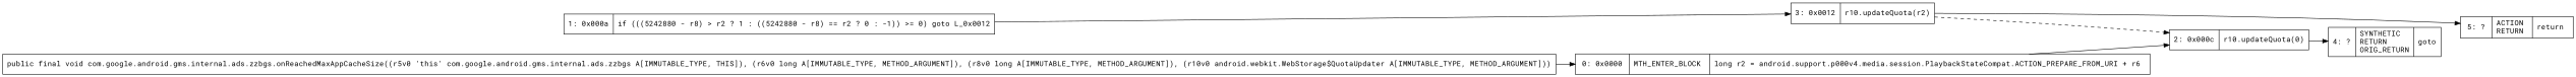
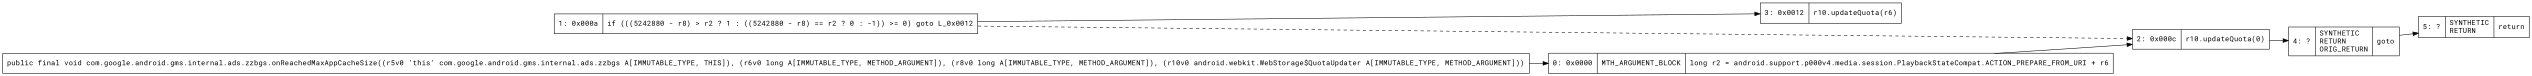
  digraph {
    fontname="Roboto Mono"
    rankdir=LR
    node [fontname="Roboto Mono" shape=record]
    edge [fontname="Roboto Mono"]
-   n1 [label="{0\:\ 0x0000|MTH_ENTER_BLOCK\l|long r2 = android.support.p000v4.media.session.PlaybackStateCompat.ACTION_PREPARE_FROM_URI + r6\l}"]
+   n1 [label="{0\:\ 0x0000|MTH_ARGUMENT_BLOCK\l|long r2 = android.support.p000v4.media.session.PlaybackStateCompat.ACTION_PREPARE_FROM_URI + r6\l}"]
    n2 [label="{2\:\ 0x000c|r10.updateQuota(0)\l}"]
    n3 [label="{1\:\ 0x000a|if (((5242880 \- r8) \> r2 ? 1 : ((5242880 \- r8) == r2 ? 0 : \-1)) \>= 0) goto L_0x0012\l}"]
-   n4 [label="{3\:\ 0x0012|r10.updateQuota(r2)\l}"]
+   n4 [label="{3\:\ 0x0012|r10.updateQuota(r6)\l}"]
    n5 [label="{4\:\ ?|SYNTHETIC\lRETURN\lORIG_RETURN\l|goto\l}"]
-   n6 [label="{5\:\ ?|ACTION\lRETURN\l|return\l}"]
+   n6 [label="{5\:\ ?|SYNTHETIC\lRETURN\l|return\l}"]
    n7 [label="{public final void com.google.android.gms.internal.ads.zzbgs.onReachedMaxAppCacheSize((r5v0 'this' com.google.android.gms.internal.ads.zzbgs A[IMMUTABLE_TYPE, THIS]), (r6v0 long A[IMMUTABLE_TYPE, METHOD_ARGUMENT]), (r8v0 long A[IMMUTABLE_TYPE, METHOD_ARGUMENT]), (r10v0 android.webkit.WebStorage$QuotaUpdater A[IMMUTABLE_TYPE, METHOD_ARGUMENT])) }"]
    n1 -> n2
    n2 -> n5
-   n4 -> n2 [style=dashed]
+   n3 -> n2 [style=dashed]
    n3 -> n4
-   n4 -> n6
+   n5 -> n6
    n7 -> n1
  }
